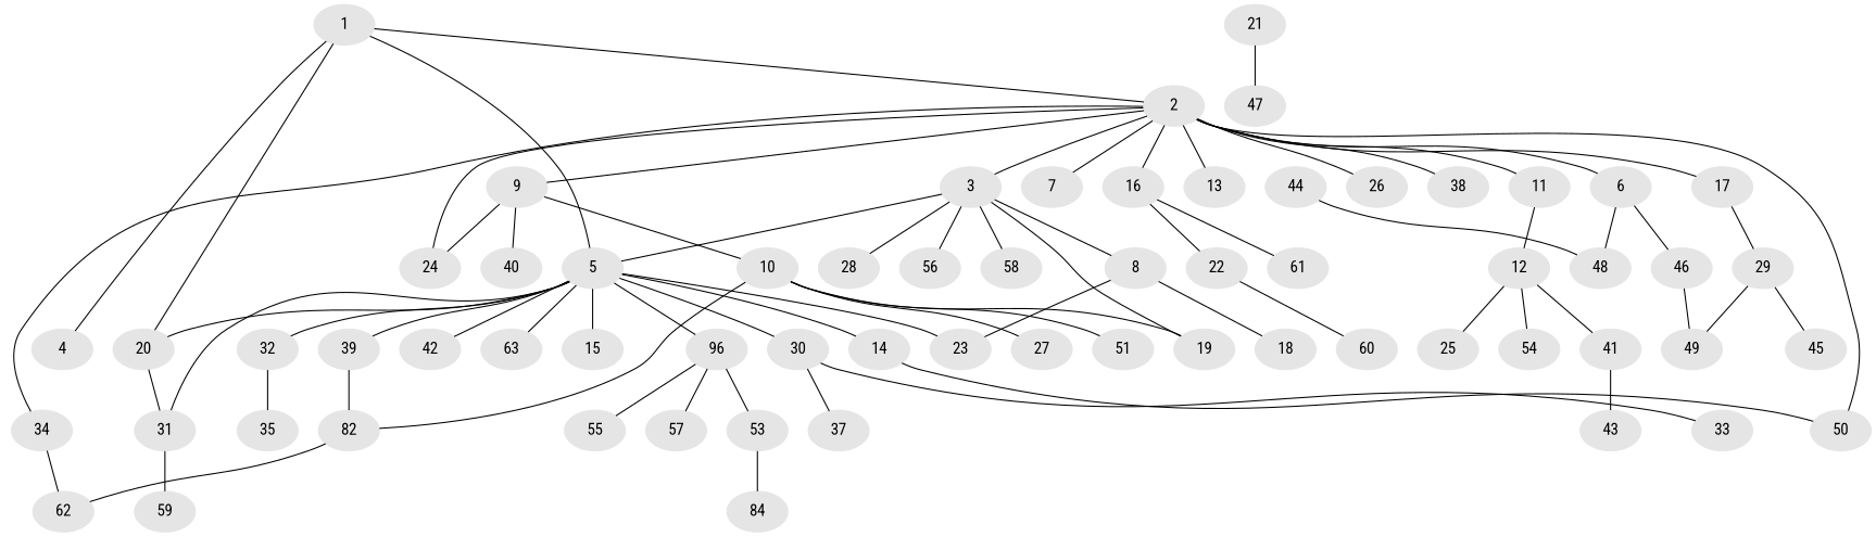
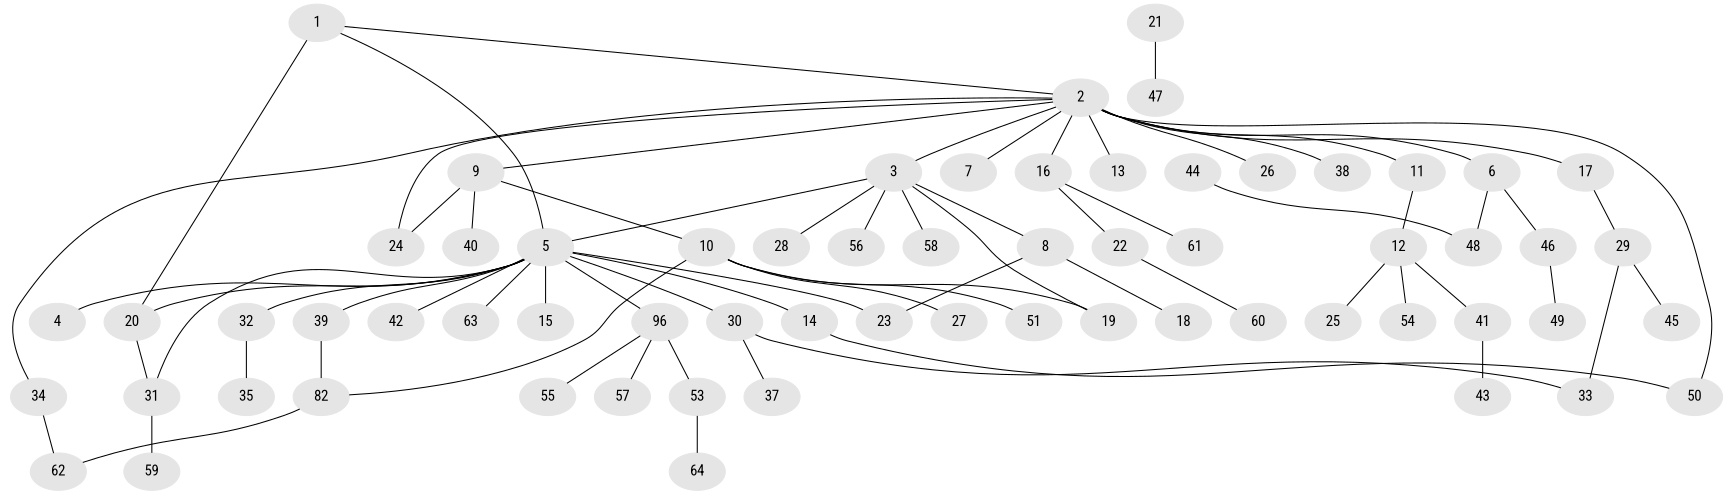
  graph {
    fontname="Roboto Condensed"
    node [color=gray90 fontname="Roboto Condensed" style=filled]
    edge [fontname="Roboto Condensed"]
    1
    2
    4
    5
    20
    3
    6
    7
    9
    11
    13
    16
    17
    24
    26
    34
    38
    50
    14
    15
    23
    30
    31
    32
    n25 [label=96]
    39
    42
    63
    8
    19
    28
    56
    58
    46
    48
    10
    40
    12
    22
    61
    29
    62
    44
    18
    33
    37
    59
    35
    53
    55
    57
    n52 [label=82]
    49
    27
    51
    25
    41
    54
    43
    60
    45
    21
    47
-   64 [label=84]
+   64
    1 -- 2
-   1 -- 4
+   5 -- 4
    1 -- 5
    1 -- 20
    2 -- 3
    2 -- 6
    2 -- 7
    2 -- 9
    2 -- 11
    2 -- 13
    2 -- 16
    2 -- 17
    2 -- 24
    2 -- 26
    2 -- 34
    2 -- 38
    2 -- 50
    5 -- 20
    5 -- 14
    5 -- 15
    5 -- 23
    5 -- 30
    5 -- 31
    5 -- 32
    5 -- n25
    5 -- 39
    5 -- 42
    5 -- 63
    20 -- 31
    3 -- 5
    3 -- 8
    3 -- 19
    3 -- 28
    3 -- 56
    3 -- 58
    6 -- 46
    6 -- 48
    9 -- 24
    9 -- 10
    9 -- 40
    11 -- 12
    16 -- 22
    16 -- 61
    17 -- 29
    34 -- 62
    14 -- 50
    30 -- 33
    30 -- 37
    31 -- 59
    32 -- 35
    n25 -- 53
    n25 -- 55
    n25 -- 57
    39 -- n52
    8 -- 23
    8 -- 18
    46 -- 49
    10 -- 19
    10 -- n52
    10 -- 27
    10 -- 51
    12 -- 25
    12 -- 41
    12 -- 54
    22 -- 60
-   29 -- 49
+   29 -- 33
    29 -- 45
    44 -- 48
    53 -- 64
    n52 -- 62
    41 -- 43
    21 -- 47
  }
